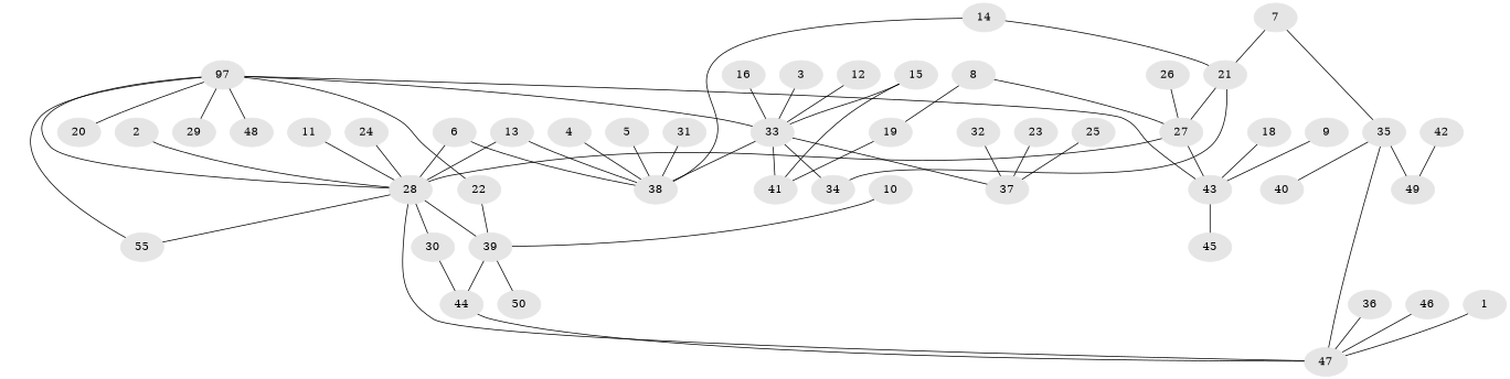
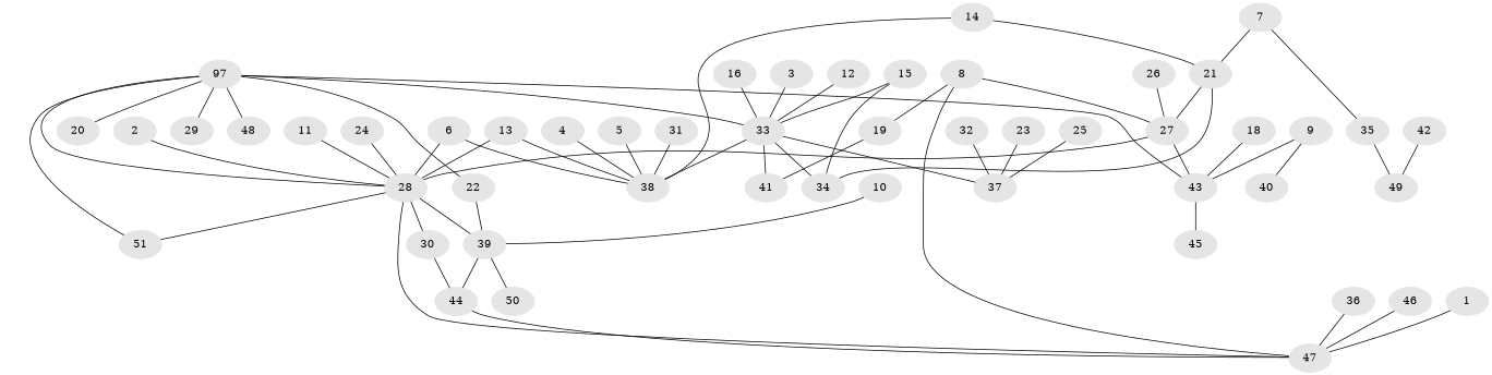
  graph {
    node [color=gray90 style=filled]
    edge [weight=1.0]
    1
    47
    2
    28
    39
-   51 [label=55]
+   51
    30
    3
    33
    38
    34
    41
    37
    4
    5
    6
    7
    21
    35
    27
    40
    49
    8
    19
    43
    9
    45
    10
    44
    50
    11
    12
    13
    14
    15
    16
    n37 [label=97]
    20
    22
    29
    48
    18
    23
    24
    25
    26
    31
    32
    36
    42
    46
    1 -- 47
    2 -- 28
    28 -- 47
    28 -- 39 [weight=2.0]
    28 -- 51
    28 -- 30
    39 -- 44
    39 -- 50
    30 -- 44
    3 -- 33
    33 -- 38 [weight=2.0]
    33 -- 34
    33 -- 41
    33 -- 37
    4 -- 38
    5 -- 38
    6 -- 28
    6 -- 38
    7 -- 21
    7 -- 35
    21 -- 34
    21 -- 27
-   35 -- 47
-   35 -- 40
+   8 -- 47
+   9 -- 40
    35 -- 49
    27 -- 28
    27 -- 43
    8 -- 27
    8 -- 19
    19 -- 41
    43 -- 45
    9 -- 43
    10 -- 39
    44 -- 47
    11 -- 28
    12 -- 33
    13 -- 28
    13 -- 38
    14 -- 38
    14 -- 21
    15 -- 33
-   15 -- 41
+   15 -- 34
    16 -- 33
    n37 -- 28
    n37 -- 51
    n37 -- 33
    n37 -- 43
    n37 -- 20
    n37 -- 22
    n37 -- 29
    n37 -- 48
    22 -- 39
    18 -- 43
    23 -- 37
    24 -- 28
    25 -- 37
    26 -- 27
    31 -- 38
    32 -- 37
    36 -- 47
    42 -- 49
    46 -- 47
  }
